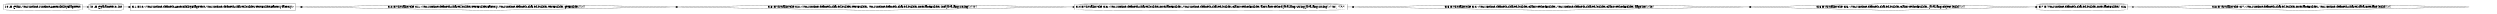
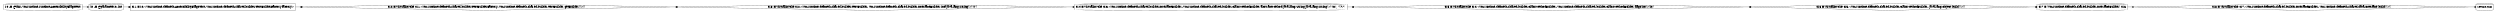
  digraph {
    rankdir=LR
    node [shape=cylinder]
    edge [arrowhead=box]
    n1 [label="r0 := @this: vm.runtime.runtime.AccessibilityFlagsTest"]
    "i0 := @parameter0: int"
    "$r1 = r0.<vm.runtime.defmeth.AccessibilityFlagsTest: vm.runtime.defmeth.shared.builder.TestBuilderFactory factory>" [shape=box]
    "$r2 = virtualinvoke $r1.<vm.runtime.defmeth.shared.builder.TestBuilderFactory: vm.runtime.defmeth.shared.builder.TestBuilder getBuilder()>()" [shape=diamond]
    "$r3 = virtualinvoke $r2.<vm.runtime.defmeth.shared.builder.TestBuilder: vm.runtime.defmeth.shared.builder.InterfaceBuilder intf(java.lang.String)>(\"I\")" [shape=diamond]
    "$r4 = virtualinvoke $r3.<vm.runtime.defmeth.shared.builder.InterfaceBuilder: vm.runtime.defmeth.shared.builder.ClassMethodBuilder abstractMethod(java.lang.String,java.lang.String)>(\"m\", \"()V\")"
    "$r5 = virtualinvoke $r4.<vm.runtime.defmeth.shared.builder.ClassMethodBuilder: vm.runtime.defmeth.shared.builder.ClassMethodBuilder flags(int)>(i0)" [shape=diamond]
    "$r6 = virtualinvoke $r5.<vm.runtime.defmeth.shared.builder.ClassMethodBuilder: java.lang.Object build()>()" [shape=diamond]
    "$r7 = (vm.runtime.defmeth.shared.builder.InterfaceBuilder) $r6"
    "$r8 = virtualinvoke $r7.<vm.runtime.defmeth.shared.builder.InterfaceBuilder: vm.runtime.defmeth.shared.data.Interface build()>()" [shape=diamond]
+   "return $r8"
    n1 -> "i0 := @parameter0: int" [arrowhead=vee]
    "i0 := @parameter0: int" -> "$r1 = r0.<vm.runtime.defmeth.AccessibilityFlagsTest: vm.runtime.defmeth.shared.builder.TestBuilderFactory factory>"
    "$r1 = r0.<vm.runtime.defmeth.AccessibilityFlagsTest: vm.runtime.defmeth.shared.builder.TestBuilderFactory factory>" -> "$r2 = virtualinvoke $r1.<vm.runtime.defmeth.shared.builder.TestBuilderFactory: vm.runtime.defmeth.shared.builder.TestBuilder getBuilder()>()"
    "$r2 = virtualinvoke $r1.<vm.runtime.defmeth.shared.builder.TestBuilderFactory: vm.runtime.defmeth.shared.builder.TestBuilder getBuilder()>()" -> "$r3 = virtualinvoke $r2.<vm.runtime.defmeth.shared.builder.TestBuilder: vm.runtime.defmeth.shared.builder.InterfaceBuilder intf(java.lang.String)>(\"I\")"
    "$r3 = virtualinvoke $r2.<vm.runtime.defmeth.shared.builder.TestBuilder: vm.runtime.defmeth.shared.builder.InterfaceBuilder intf(java.lang.String)>(\"I\")" -> "$r4 = virtualinvoke $r3.<vm.runtime.defmeth.shared.builder.InterfaceBuilder: vm.runtime.defmeth.shared.builder.ClassMethodBuilder abstractMethod(java.lang.String,java.lang.String)>(\"m\", \"()V\")" [arrowhead=dot]
    "$r4 = virtualinvoke $r3.<vm.runtime.defmeth.shared.builder.InterfaceBuilder: vm.runtime.defmeth.shared.builder.ClassMethodBuilder abstractMethod(java.lang.String,java.lang.String)>(\"m\", \"()V\")" -> "$r5 = virtualinvoke $r4.<vm.runtime.defmeth.shared.builder.ClassMethodBuilder: vm.runtime.defmeth.shared.builder.ClassMethodBuilder flags(int)>(i0)"
    "$r5 = virtualinvoke $r4.<vm.runtime.defmeth.shared.builder.ClassMethodBuilder: vm.runtime.defmeth.shared.builder.ClassMethodBuilder flags(int)>(i0)" -> "$r6 = virtualinvoke $r5.<vm.runtime.defmeth.shared.builder.ClassMethodBuilder: java.lang.Object build()>()"
    "$r6 = virtualinvoke $r5.<vm.runtime.defmeth.shared.builder.ClassMethodBuilder: java.lang.Object build()>()" -> "$r7 = (vm.runtime.defmeth.shared.builder.InterfaceBuilder) $r6"
    "$r7 = (vm.runtime.defmeth.shared.builder.InterfaceBuilder) $r6" -> "$r8 = virtualinvoke $r7.<vm.runtime.defmeth.shared.builder.InterfaceBuilder: vm.runtime.defmeth.shared.data.Interface build()>()" [arrowhead=vee]
+   "$r8 = virtualinvoke $r7.<vm.runtime.defmeth.shared.builder.InterfaceBuilder: vm.runtime.defmeth.shared.data.Interface build()>()" -> "return $r8" [arrowhead=dot]
  }
